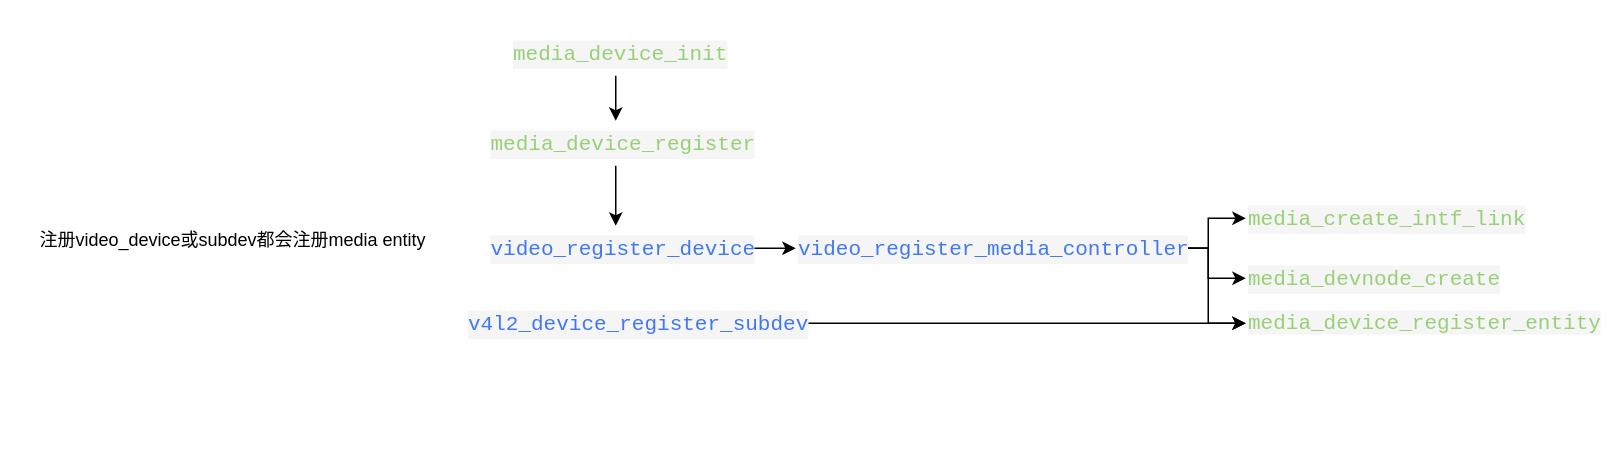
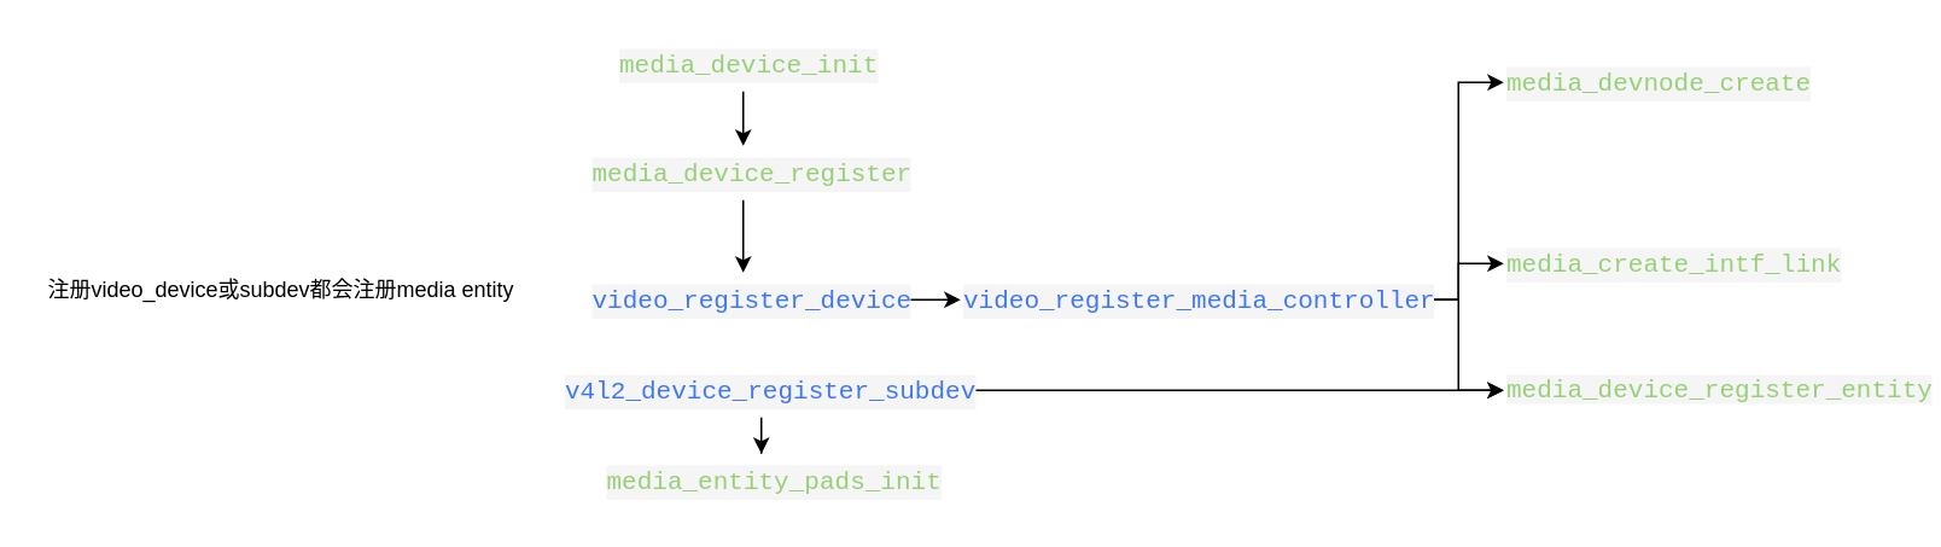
  <mxCell id="0" />
  <mxCell id="1" parent="0" />
  <mxCell id="2" value="" style="edgeStyle=orthogonalEdgeStyle;rounded=0;orthogonalLoop=1;jettySize=auto;html=1;" edge="1" parent="1" source="3" target="5"><mxGeometry relative="1" as="geometry" /></mxCell>
  <mxCell id="3" value="&lt;div style=&quot;background-color: rgb(245, 245, 245); font-family: Consolas, &amp;quot;Courier New&amp;quot;, monospace; font-weight: normal; font-size: 14px; line-height: 19px; white-space: pre;&quot;&gt;&lt;div style=&quot;&quot;&gt;&lt;span&gt;&lt;font style=&quot;color: rgb(151, 208, 119);&quot;&gt;media_device_init&lt;/font&gt;&lt;/span&gt;&lt;/div&gt;&lt;/div&gt;" style="text;whiteSpace=wrap;html=1;" vertex="1" parent="1"><mxGeometry x="340" y="20" width="140" height="30" as="geometry" /></mxCell>
  <mxCell id="4" value="" style="edgeStyle=orthogonalEdgeStyle;rounded=0;orthogonalLoop=1;jettySize=auto;html=1;" edge="1" parent="1" source="5" target="8"><mxGeometry relative="1" as="geometry" /></mxCell>
  <mxCell id="5" value="&lt;div style=&quot;background-color: rgb(245, 245, 245); font-family: Consolas, &amp;quot;Courier New&amp;quot;, monospace; font-weight: normal; font-size: 14px; line-height: 19px; white-space: pre;&quot;&gt;&lt;div style=&quot;&quot;&gt;&lt;span&gt;&lt;font style=&quot;color: rgb(151, 208, 119);&quot;&gt;media_device_register&lt;/font&gt;&lt;/span&gt;&lt;/div&gt;&lt;/div&gt;" style="text;whiteSpace=wrap;html=1;" vertex="1" parent="1"><mxGeometry x="325" y="80" width="170" height="30" as="geometry" /></mxCell>
+ <mxCell id="6" value="&lt;div style=&quot;background-color: rgb(245, 245, 245); font-family: Consolas, &amp;quot;Courier New&amp;quot;, monospace; font-weight: normal; font-size: 14px; line-height: 19px; white-space: pre;&quot;&gt;&lt;div style=&quot;&quot;&gt;&lt;span&gt;&lt;font style=&quot;color: rgb(151, 208, 119);&quot;&gt;media_entity_pads_init&lt;/font&gt;&lt;/span&gt;&lt;/div&gt;&lt;/div&gt;" style="text;whiteSpace=wrap;html=1;" vertex="1" parent="1"><mxGeometry x="332.5" y="250" width="175" height="30" as="geometry" /></mxCell>
  <mxCell id="7" value="" style="edgeStyle=orthogonalEdgeStyle;rounded=0;orthogonalLoop=1;jettySize=auto;html=1;" edge="1" parent="1" source="8" target="12"><mxGeometry relative="1" as="geometry" /></mxCell>
  <mxCell id="8" value="&lt;div style=&quot;color: #383a42;background-color: #f5f5f5;font-family: Consolas, 'Courier New', monospace;font-weight: normal;font-size: 14px;line-height: 19px;white-space: pre;&quot;&gt;&lt;div&gt;&lt;span style=&quot;color: #4078f2;&quot;&gt;video_register_device&lt;/span&gt;&lt;/div&gt;&lt;/div&gt;" style="text;whiteSpace=wrap;html=1;" vertex="1" parent="1"><mxGeometry x="325" y="150" width="170" height="30" as="geometry" /></mxCell>
  <mxCell id="9" style="edgeStyle=orthogonalEdgeStyle;rounded=0;orthogonalLoop=1;jettySize=auto;html=1;exitX=1;exitY=0.5;exitDx=0;exitDy=0;entryX=0;entryY=0.5;entryDx=0;entryDy=0;" edge="1" parent="1" source="12" target="13"><mxGeometry relative="1" as="geometry" /></mxCell>
  <mxCell id="10" style="edgeStyle=orthogonalEdgeStyle;rounded=0;orthogonalLoop=1;jettySize=auto;html=1;exitX=1;exitY=0.5;exitDx=0;exitDy=0;entryX=0;entryY=0.5;entryDx=0;entryDy=0;" edge="1" parent="1" source="12" target="14"><mxGeometry relative="1" as="geometry" /></mxCell>
  <mxCell id="11" style="edgeStyle=orthogonalEdgeStyle;rounded=0;orthogonalLoop=1;jettySize=auto;html=1;exitX=1;exitY=0.5;exitDx=0;exitDy=0;entryX=0;entryY=0.5;entryDx=0;entryDy=0;" edge="1" parent="1" source="12" target="18"><mxGeometry relative="1" as="geometry" /></mxCell>
  <mxCell id="12" value="&lt;div style=&quot;color: #383a42;background-color: #f5f5f5;font-family: Consolas, 'Courier New', monospace;font-weight: normal;font-size: 14px;line-height: 19px;white-space: pre;&quot;&gt;&lt;div&gt;&lt;span style=&quot;color: #4078f2;&quot;&gt;video_register_media_controller&lt;/span&gt;&lt;/div&gt;&lt;/div&gt;" style="text;whiteSpace=wrap;html=1;" vertex="1" parent="1"><mxGeometry x="530" y="150" width="250" height="30" as="geometry" /></mxCell>
- <mxCell id="13" value="&lt;div style=&quot;background-color: rgb(245, 245, 245); font-family: Consolas, &amp;quot;Courier New&amp;quot;, monospace; font-weight: normal; font-size: 14px; line-height: 19px; white-space: pre;&quot;&gt;&lt;div style=&quot;&quot;&gt;&lt;span&gt;&lt;font style=&quot;color: rgb(151, 208, 119);&quot;&gt;media_devnode_create&lt;/font&gt;&lt;/span&gt;&lt;/div&gt;&lt;/div&gt;" style="text;whiteSpace=wrap;html=1;" vertex="1" parent="1"><mxGeometry x="830" y="170" width="160" height="30" as="geometry" /></mxCell>
+ <mxCell id="13" value="&lt;div style=&quot;background-color: rgb(245, 245, 245); font-family: Consolas, &amp;quot;Courier New&amp;quot;, monospace; font-weight: normal; font-size: 14px; line-height: 19px; white-space: pre;&quot;&gt;&lt;div style=&quot;&quot;&gt;&lt;span&gt;&lt;font style=&quot;color: rgb(151, 208, 119);&quot;&gt;media_devnode_create&lt;/font&gt;&lt;/span&gt;&lt;/div&gt;&lt;/div&gt;" style="text;whiteSpace=wrap;html=1;" vertex="1" parent="1"><mxGeometry x="830" y="30" width="160" height="30" as="geometry" /></mxCell>
  <mxCell id="14" value="&lt;div style=&quot;background-color: rgb(245, 245, 245); font-family: Consolas, &amp;quot;Courier New&amp;quot;, monospace; font-weight: normal; font-size: 14px; line-height: 19px; white-space: pre;&quot;&gt;&lt;div style=&quot;&quot;&gt;&lt;span&gt;&lt;font style=&quot;color: rgb(151, 208, 119);&quot;&gt;media_create_intf_link&lt;/font&gt;&lt;/span&gt;&lt;/div&gt;&lt;/div&gt;" style="text;whiteSpace=wrap;html=1;" vertex="1" parent="1"><mxGeometry x="830" y="130" width="180" height="30" as="geometry" /></mxCell>
  <mxCell id="15" style="edgeStyle=orthogonalEdgeStyle;rounded=0;orthogonalLoop=1;jettySize=auto;html=1;entryX=0;entryY=0.5;entryDx=0;entryDy=0;" edge="1" parent="1" source="17" target="18"><mxGeometry relative="1" as="geometry" /></mxCell>
+ <mxCell id="16" value="" style="edgeStyle=orthogonalEdgeStyle;rounded=0;orthogonalLoop=1;jettySize=auto;html=1;" edge="1" parent="1" source="17" target="6"><mxGeometry relative="1" as="geometry" /></mxCell>
  <mxCell id="17" value="&lt;div style=&quot;color: #383a42;background-color: #f5f5f5;font-family: Consolas, 'Courier New', monospace;font-weight: normal;font-size: 14px;line-height: 19px;white-space: pre;&quot;&gt;&lt;div&gt;&lt;span style=&quot;color: #4078f2;&quot;&gt;v4l2_device_register_subdev&lt;/span&gt;&lt;/div&gt;&lt;/div&gt;" style="text;whiteSpace=wrap;html=1;" vertex="1" parent="1"><mxGeometry x="310" y="200" width="220" height="30" as="geometry" /></mxCell>
  <mxCell id="18" value="&lt;span style=&quot;color: rgb(151, 208, 119); font-family: Consolas, &amp;quot;Courier New&amp;quot;, monospace; font-size: 14px; font-style: normal; font-variant-ligatures: normal; font-variant-caps: normal; font-weight: 400; letter-spacing: normal; orphans: 2; text-align: left; text-indent: 0px; text-transform: none; widows: 2; word-spacing: 0px; -webkit-text-stroke-width: 0px; white-space: pre; background-color: rgb(245, 245, 245); text-decoration-thickness: initial; text-decoration-style: initial; text-decoration-color: initial; display: inline !important; float: none;&quot;&gt;media_device_register_entity&lt;/span&gt;" style="text;whiteSpace=wrap;html=1;" vertex="1" parent="1"><mxGeometry x="830" y="200" width="220" height="30" as="geometry" /></mxCell>
  <mxCell id="19" value="注册video_device或subdev都会注册media entity" style="text;html=1;align=center;verticalAlign=middle;whiteSpace=wrap;rounded=0;" vertex="1" parent="1"><mxGeometry x="20" y="145" width="270" height="30" as="geometry" /></mxCell>
